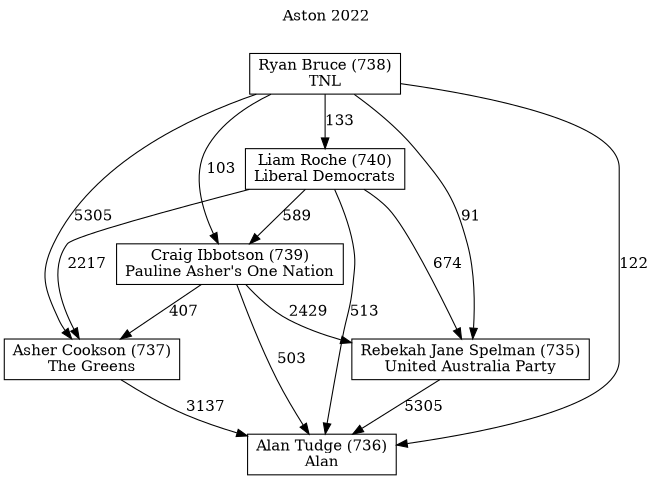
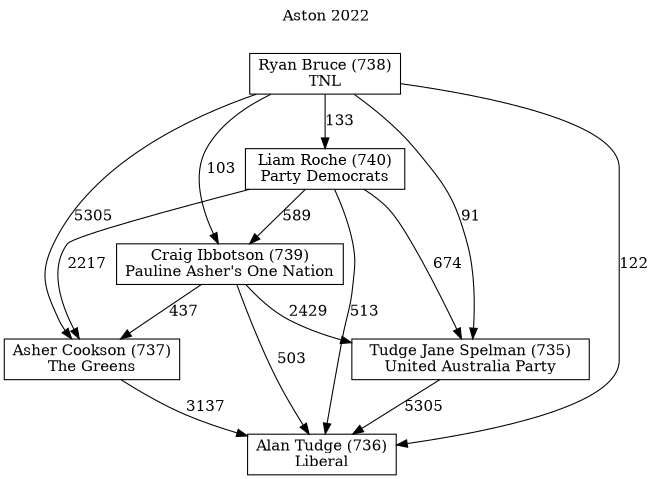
  digraph {
    label="Aston 2022"
    labelloc=t
    mclimit=10
    node [shape=box]
-   n1 [label="Alan Tudge (736)\nAlan"]
+   n1 [label="Alan Tudge (736)\nLiberal"]
    n2 [label="Asher Cookson (737)\nThe Greens"]
-   n3 [label="Rebekah Jane Spelman (735)\nUnited Australia Party"]
+   n3 [label="Tudge Jane Spelman (735)\nUnited Australia Party"]
    n4 [label="Craig Ibbotson (739)\nPauline Asher's One Nation"]
-   n5 [label="Liam Roche (740)\nLiberal Democrats"]
+   n5 [label="Liam Roche (740)\nParty Democrats"]
    n6 [label="Ryan Bruce (738)\nTNL"]
    n2 -> n1 [label=3137]
    n3 -> n1 [label=5305]
    n4 -> n1 [label=503]
-   n4 -> n2 [label=407]
+   n4 -> n2 [label=437]
    n4 -> n3 [label=2429]
    n5 -> n1 [label=513]
    n5 -> n2 [label=2217]
    n5 -> n3 [label=674]
    n5 -> n4 [label=589]
    n6 -> n1 [label=122]
    n6 -> n2 [label=5305]
    n6 -> n3 [label=91]
    n6 -> n4 [label=103]
    n6 -> n5 [label=133]
  }
